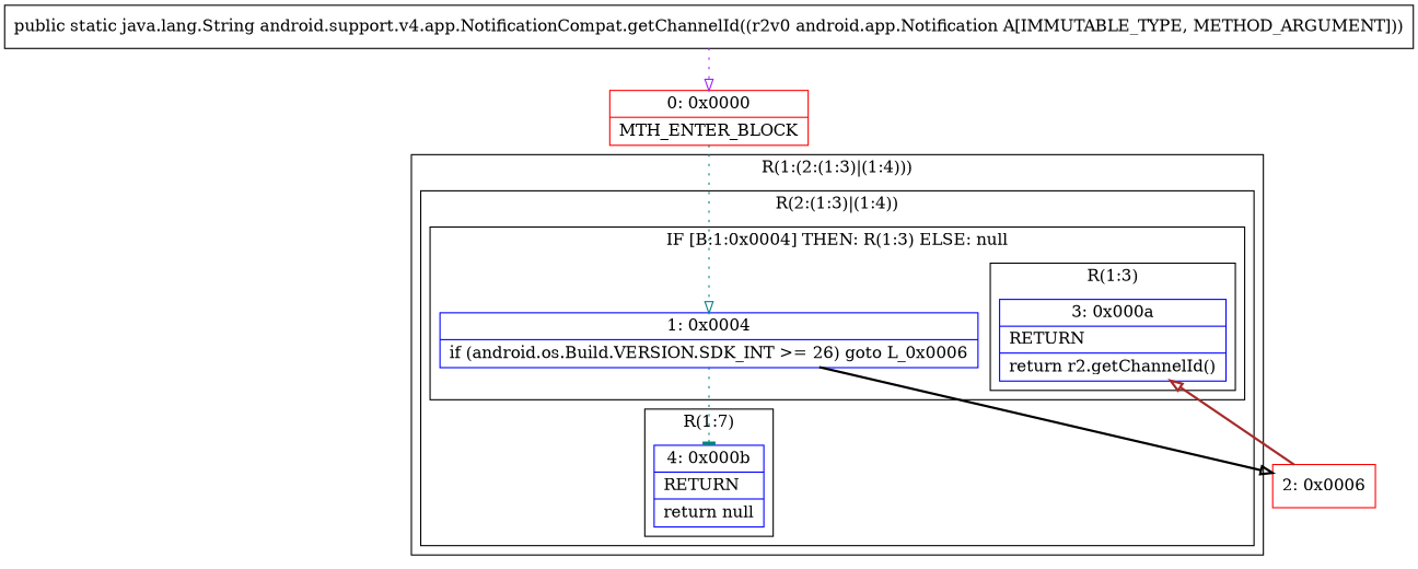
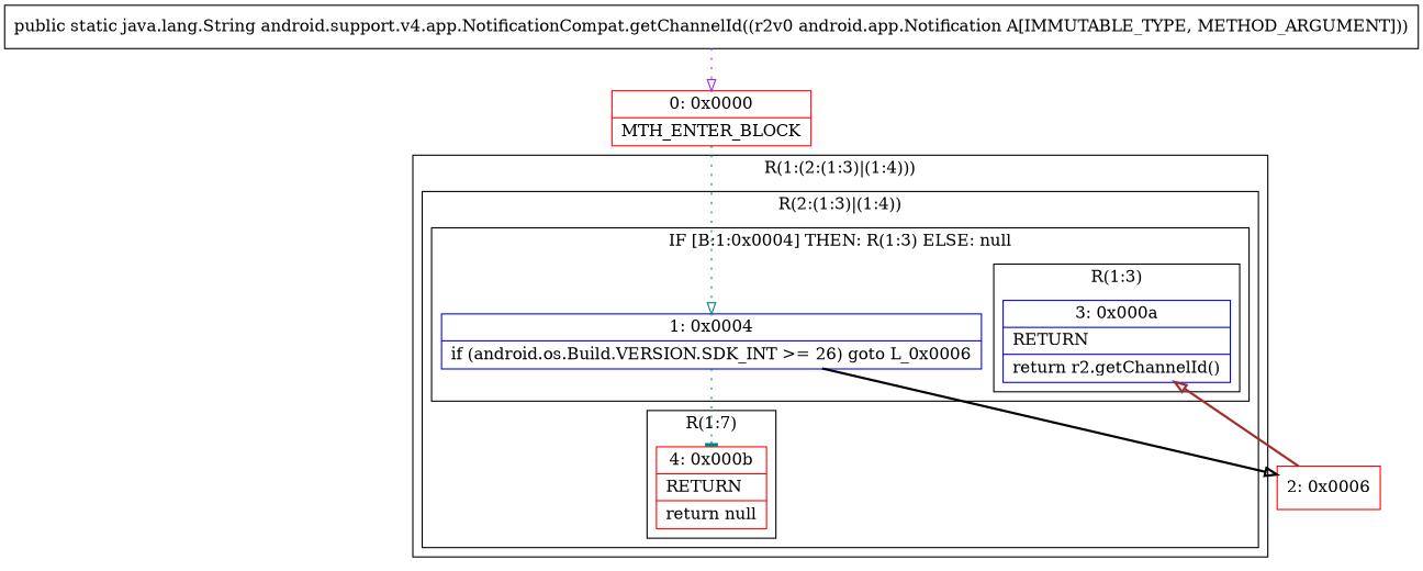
  digraph {
    node [color=blue shape=record]
    edge [arrowhead=onormal color=teal style=dotted]
    n1 [label="{3\:\ 0x000a|RETURN\l|return r2.getChannelId()\l}"]
    n2 [label="{1\:\ 0x0004|if (android.os.Build.VERSION.SDK_INT \>= 26) goto L_0x0006\l}"]
-   n3 [label="{4\:\ 0x000b|RETURN\l|return null\l}"]
+   n3 [color=red label="{4\:\ 0x000b|RETURN\l|return null\l}"]
    n4 [color=red label="{2\:\ 0x0006}"]
    n5 [color=red label="{0\:\ 0x0000|MTH_ENTER_BLOCK\l}"]
    n6 [label="{public static java.lang.String android.support.v4.app.NotificationCompat.getChannelId((r2v0 android.app.Notification A[IMMUTABLE_TYPE, METHOD_ARGUMENT])) }" color=""]
    subgraph cluster_1 {
      label="R(1:(2:(1:3)|(1:4)))"
      subgraph cluster_2 {
        label="R(2:(1:3)|(1:4))"
        subgraph cluster_3 {
          label="IF [B:1:0x0004] THEN: R(1:3) ELSE: null"
          n2
          subgraph cluster_4 {
            label="R(1:3)"
            n1
          }
        }
        subgraph cluster_5 {
          label="R(1:7)"
          n3
        }
      }
    }
    n2 -> n3 [arrowhead=tee]
    n2 -> n4 [color=black style=bold]
    n4 -> n1 [color=brown style=bold]
    n5 -> n2
    n6 -> n5 [color=purple]
  }
